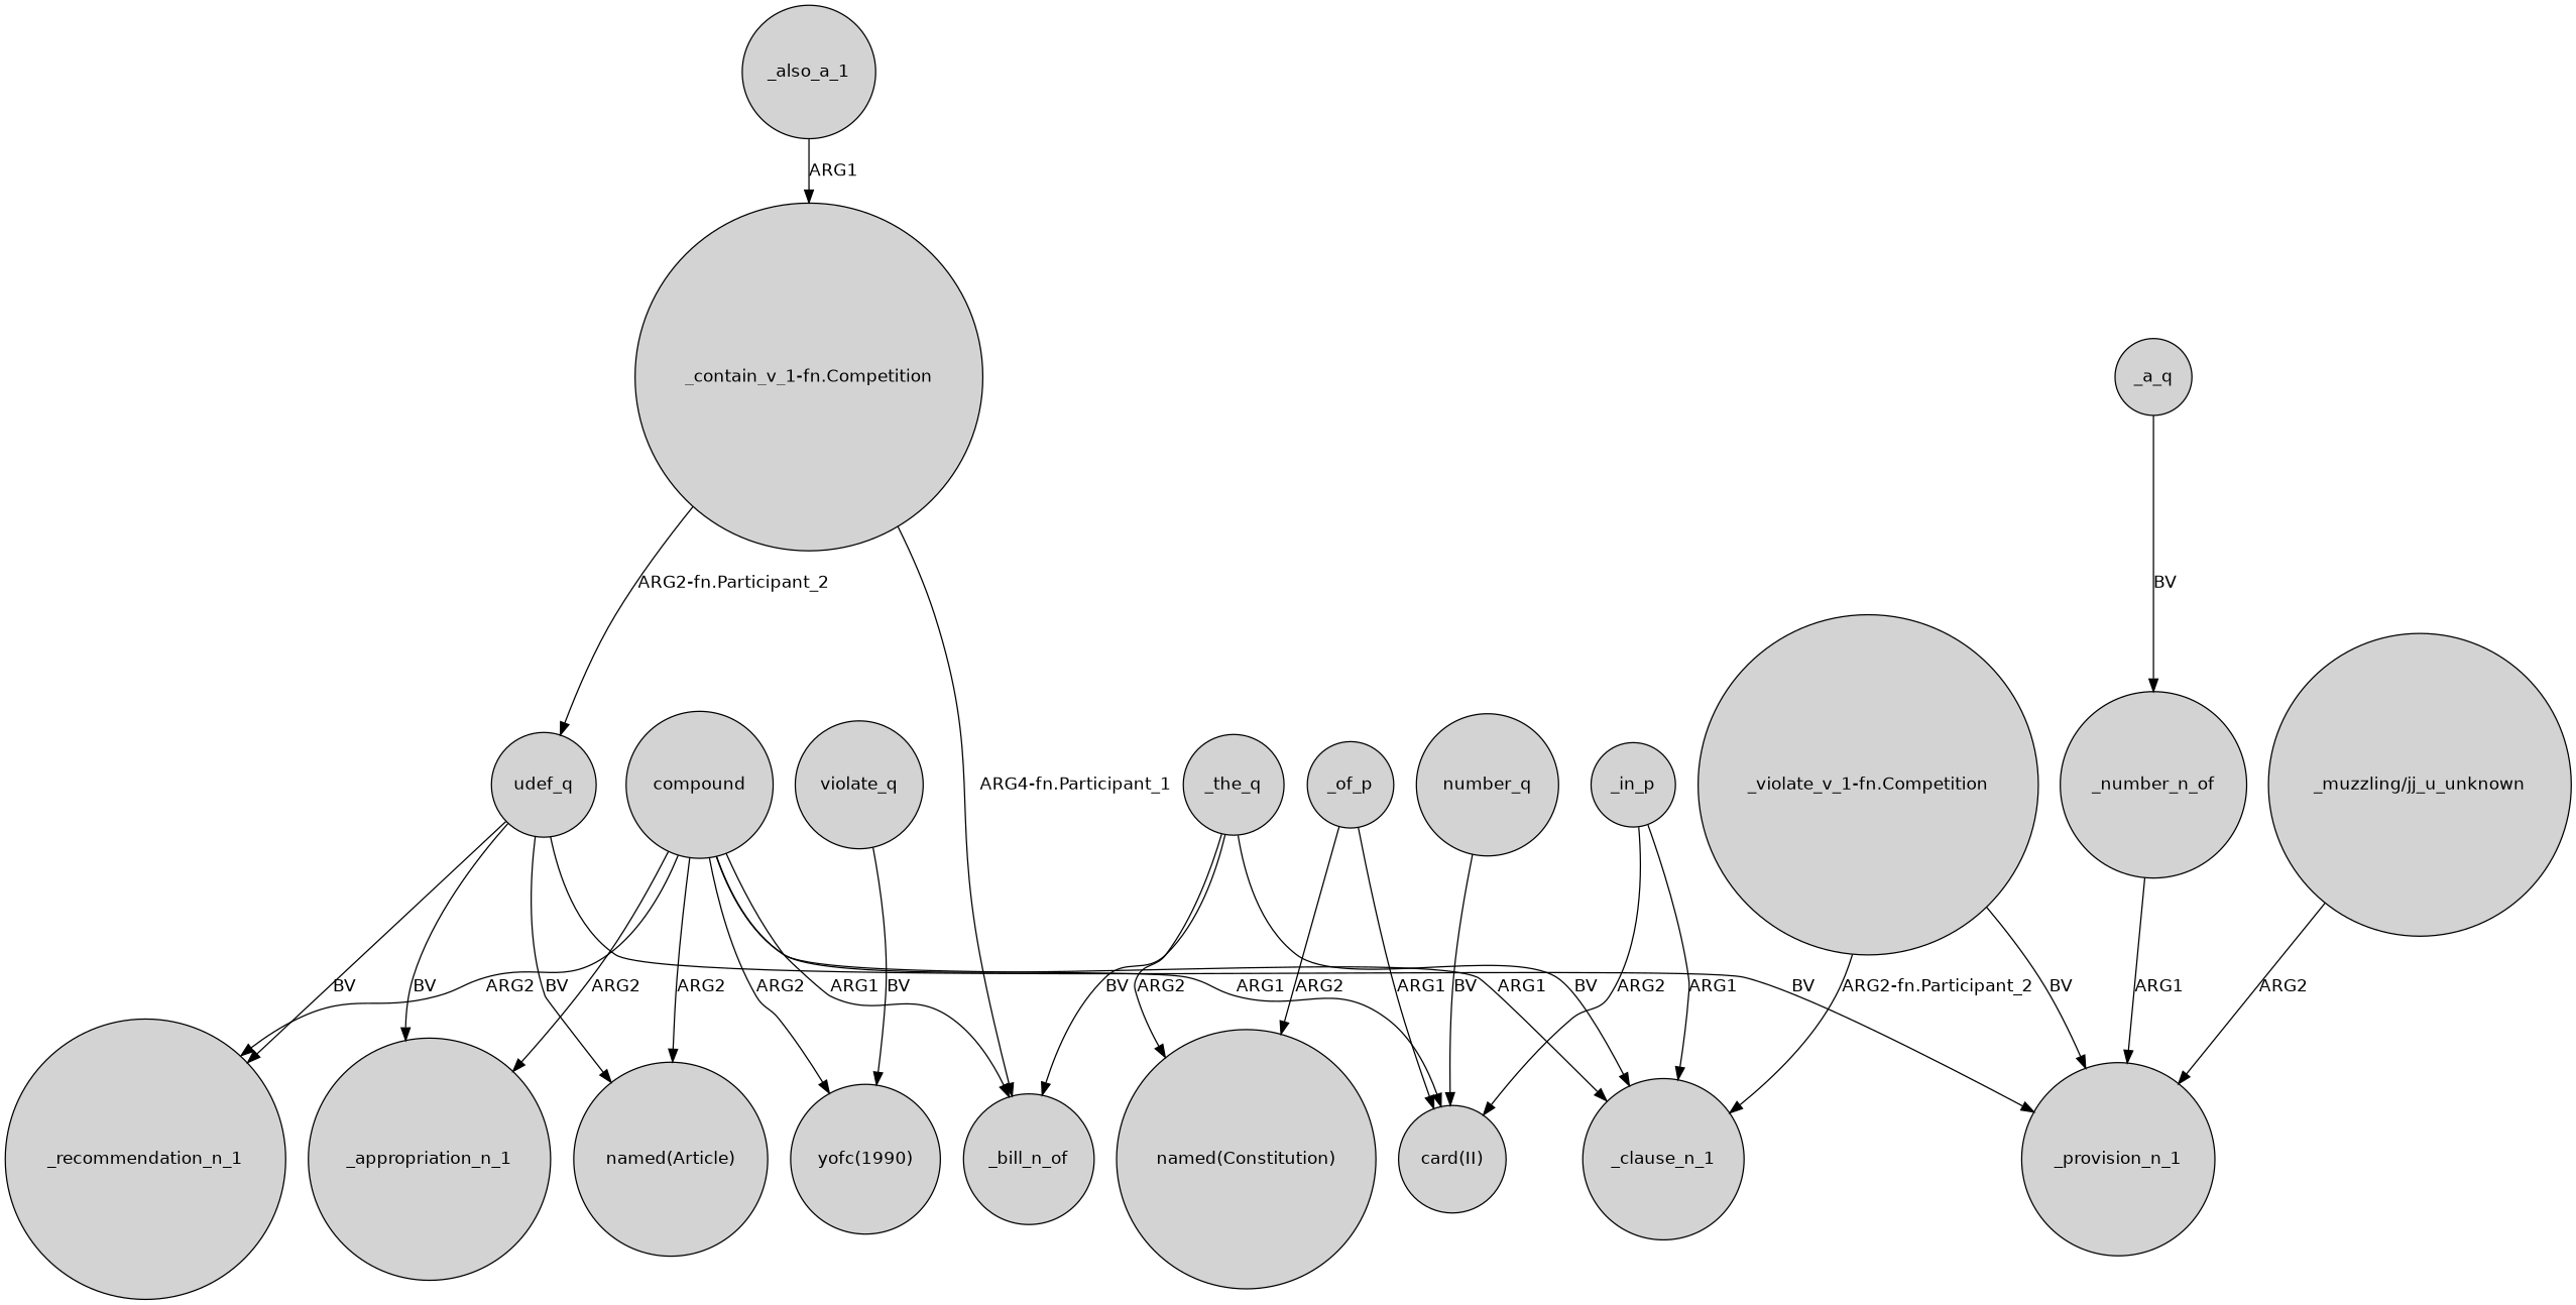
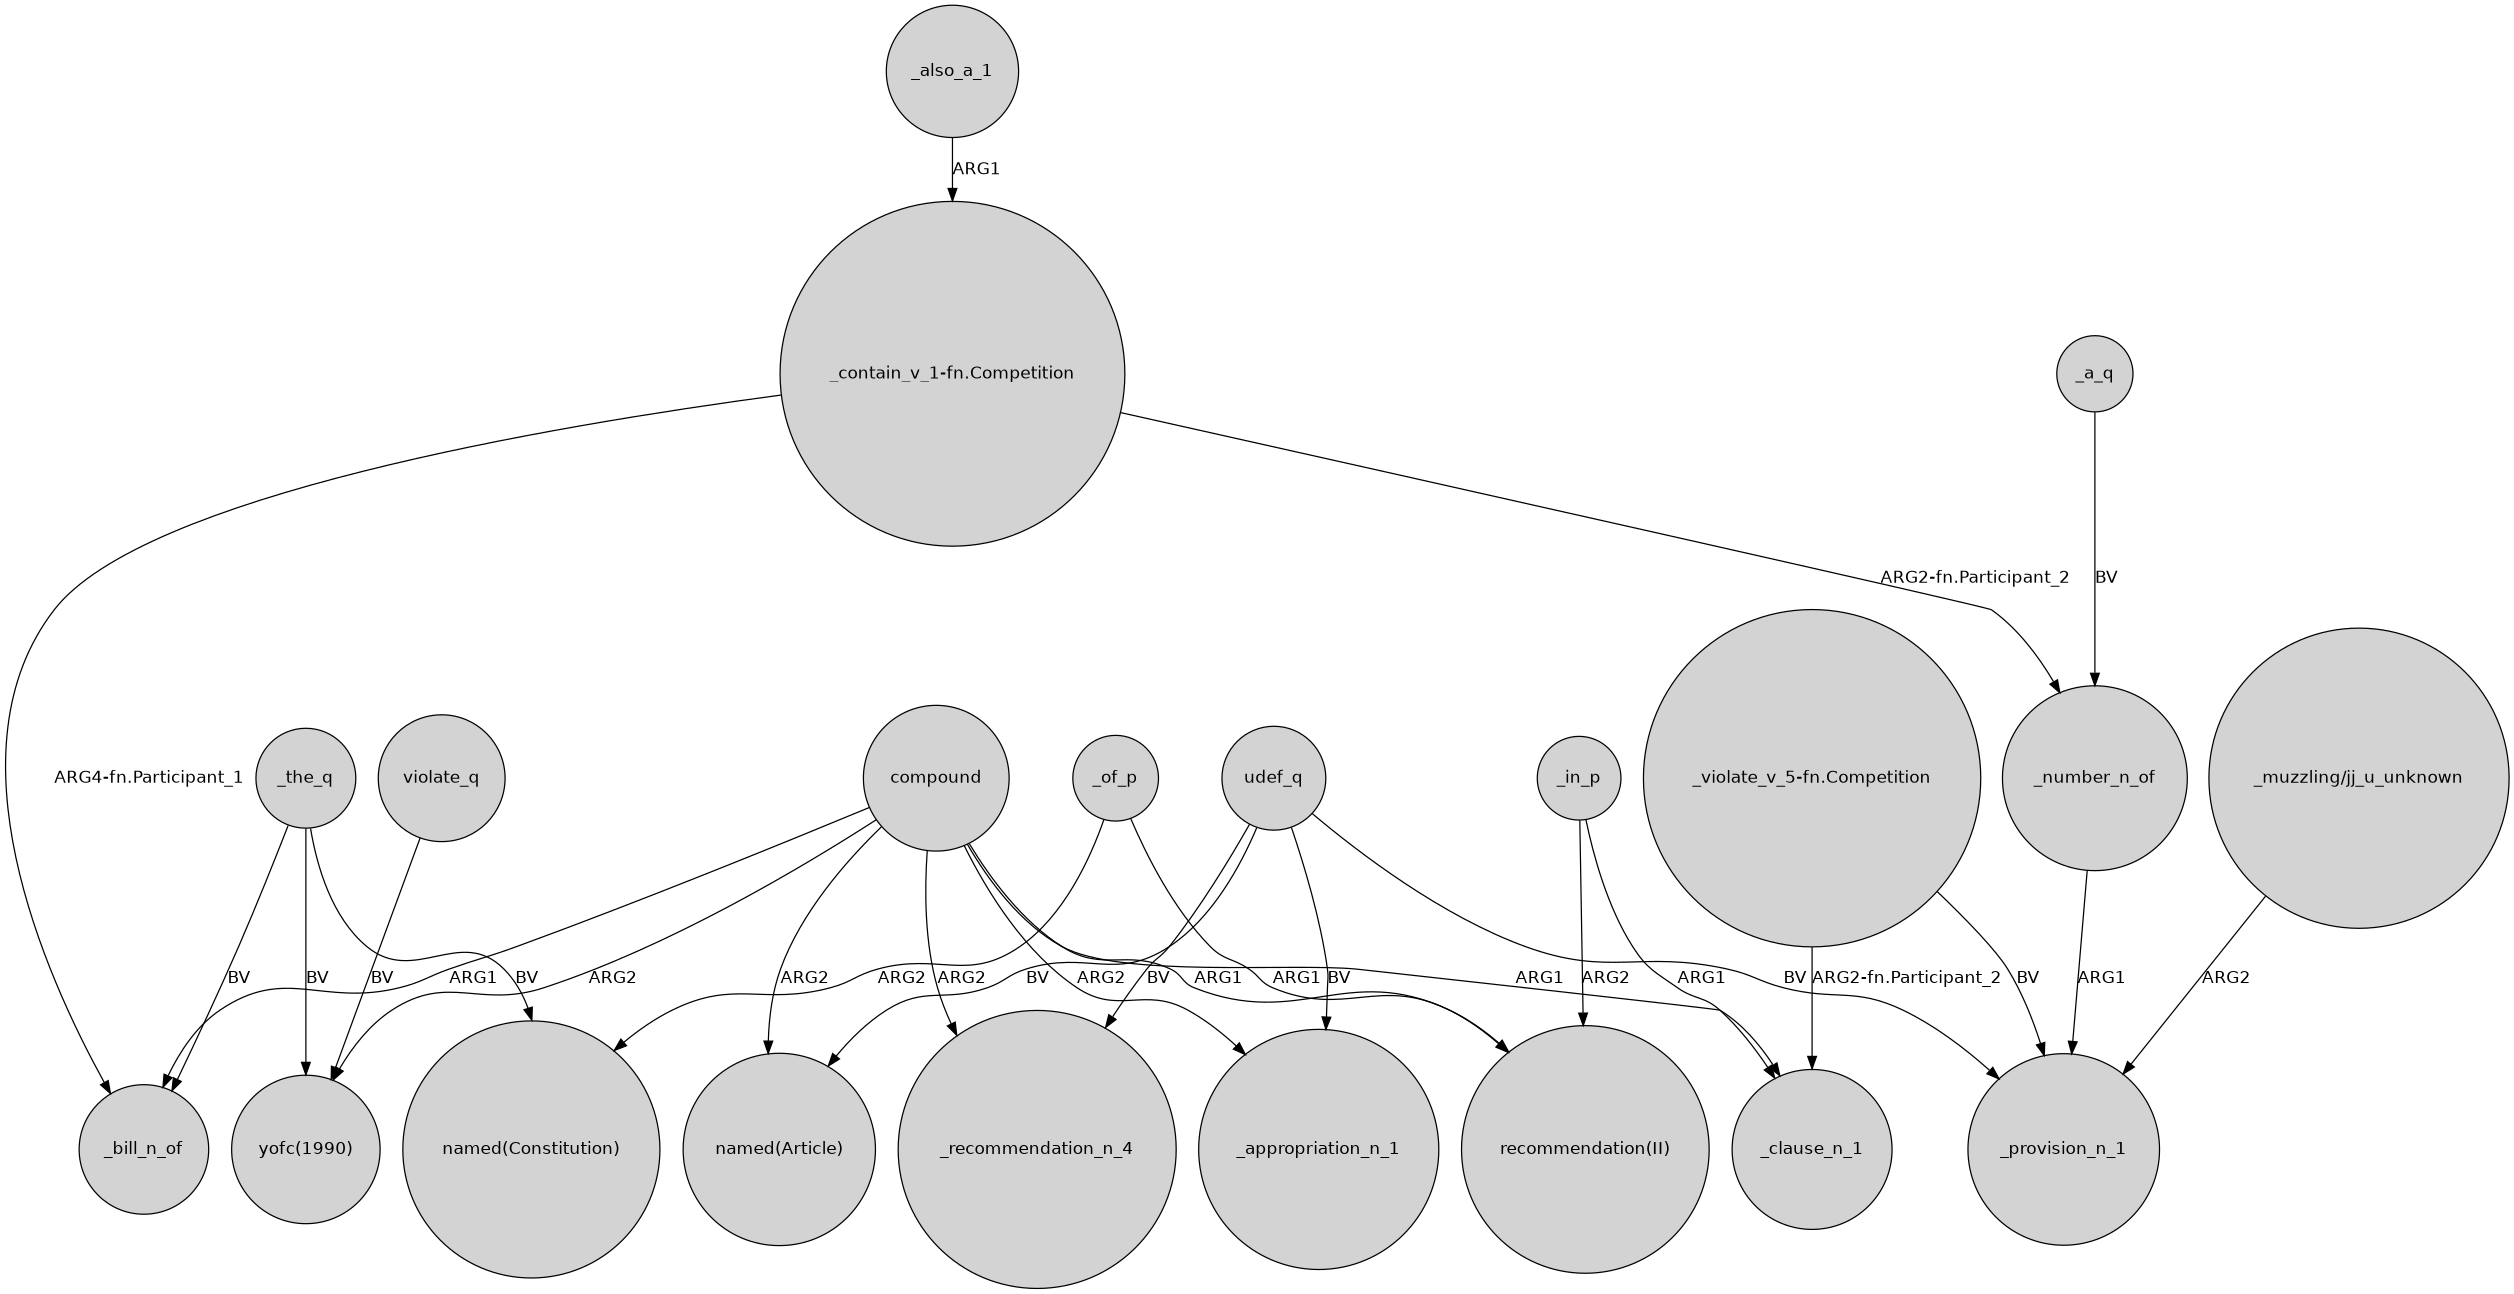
  digraph {
    fontname="DejaVu Sans"
    node [fontname="DejaVu Sans" shape=circle style=filled]
    edge [fontname="DejaVu Sans"]
    _the_q
    _clause_n_1
    _bill_n_of
    "named(Constitution)"
    udef_q
    "named(Article)"
    _appropriation_n_1
    _provision_n_1
-   _recommendation_n_1
+   _recommendation_n_1 [label=_recommendation_n_4]
    compound
-   "card(II)"
+   "card(II)" [label="recommendation(II)"]
    "yofc(1990)"
    _of_p
-   "_violate_v_1-fn.Competition"
+   "_violate_v_1-fn.Competition" [label="_violate_v_5-fn.Competition"]
    "_contain_v_1-fn.Competition"
    _number_n_of
    _in_p
-   number_q
    n19 [label=violate_q]
    "_muzzling/jj_u_unknown"
    _a_q
    _also_a_1
-   _the_q -> _clause_n_1 [label=BV]
+   _the_q -> "yofc(1990)" [label=BV]
    _the_q -> _bill_n_of [label=BV]
-   _the_q -> "named(Constitution)" [label=ARG2]
+   _the_q -> "named(Constitution)" [label=BV]
    udef_q -> "named(Article)" [label=BV]
    udef_q -> _appropriation_n_1 [label=BV]
    udef_q -> _provision_n_1 [label=BV]
    udef_q -> _recommendation_n_1 [label=BV]
    compound -> _clause_n_1 [label=ARG1]
    compound -> _bill_n_of [label=ARG1]
    compound -> "named(Article)" [label=ARG2]
    compound -> _appropriation_n_1 [label=ARG2]
    compound -> _recommendation_n_1 [label=ARG2]
    compound -> "card(II)" [label=ARG1]
    compound -> "yofc(1990)" [label=ARG2]
    _of_p -> "named(Constitution)" [label=ARG2]
    _of_p -> "card(II)" [label=ARG1]
    "_violate_v_1-fn.Competition" -> _clause_n_1 [label="ARG2-fn.Participant_2"]
    "_violate_v_1-fn.Competition" -> _provision_n_1 [label=BV]
    "_contain_v_1-fn.Competition" -> _bill_n_of [label="ARG4-fn.Participant_1"]
-   "_contain_v_1-fn.Competition" -> udef_q [label="ARG2-fn.Participant_2"]
+   "_contain_v_1-fn.Competition" -> _number_n_of [label="ARG2-fn.Participant_2"]
    _number_n_of -> _provision_n_1 [label=ARG1]
    _in_p -> _clause_n_1 [label=ARG1]
    _in_p -> "card(II)" [label=ARG2]
-   number_q -> "card(II)" [label=BV]
    n19 -> "yofc(1990)" [label=BV]
    "_muzzling/jj_u_unknown" -> _provision_n_1 [label=ARG2]
    _a_q -> _number_n_of [label=BV]
    _also_a_1 -> "_contain_v_1-fn.Competition" [label=ARG1]
  }
